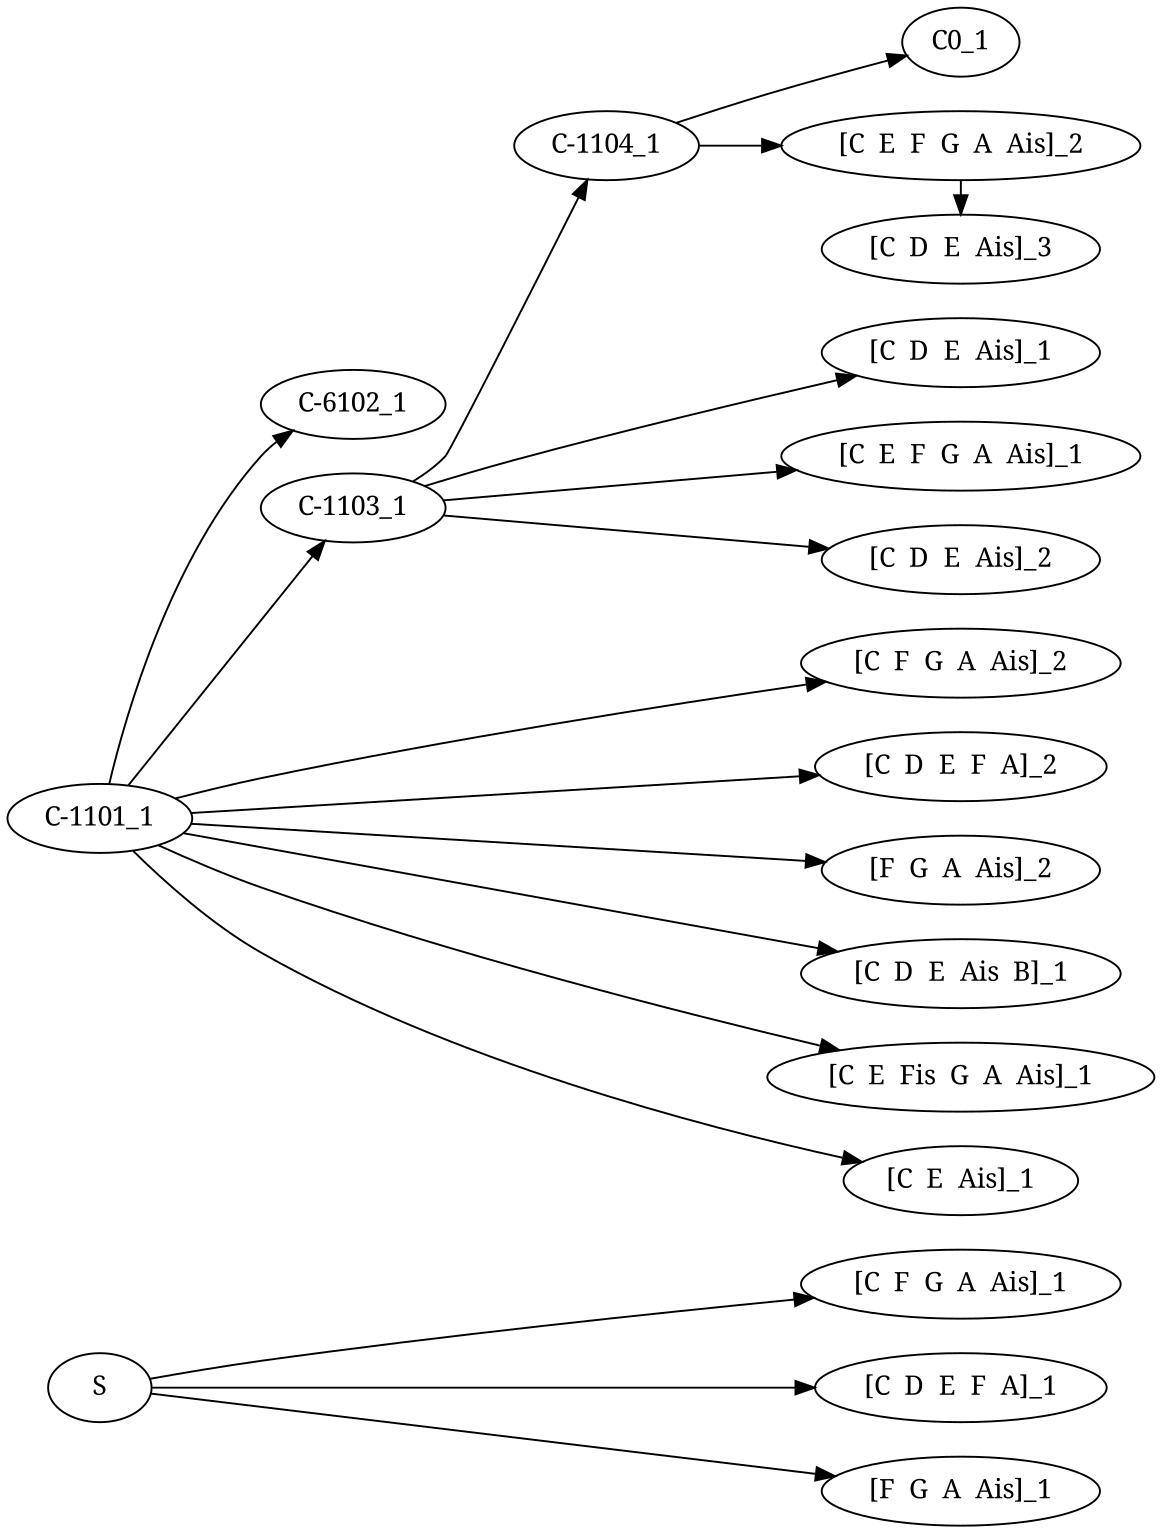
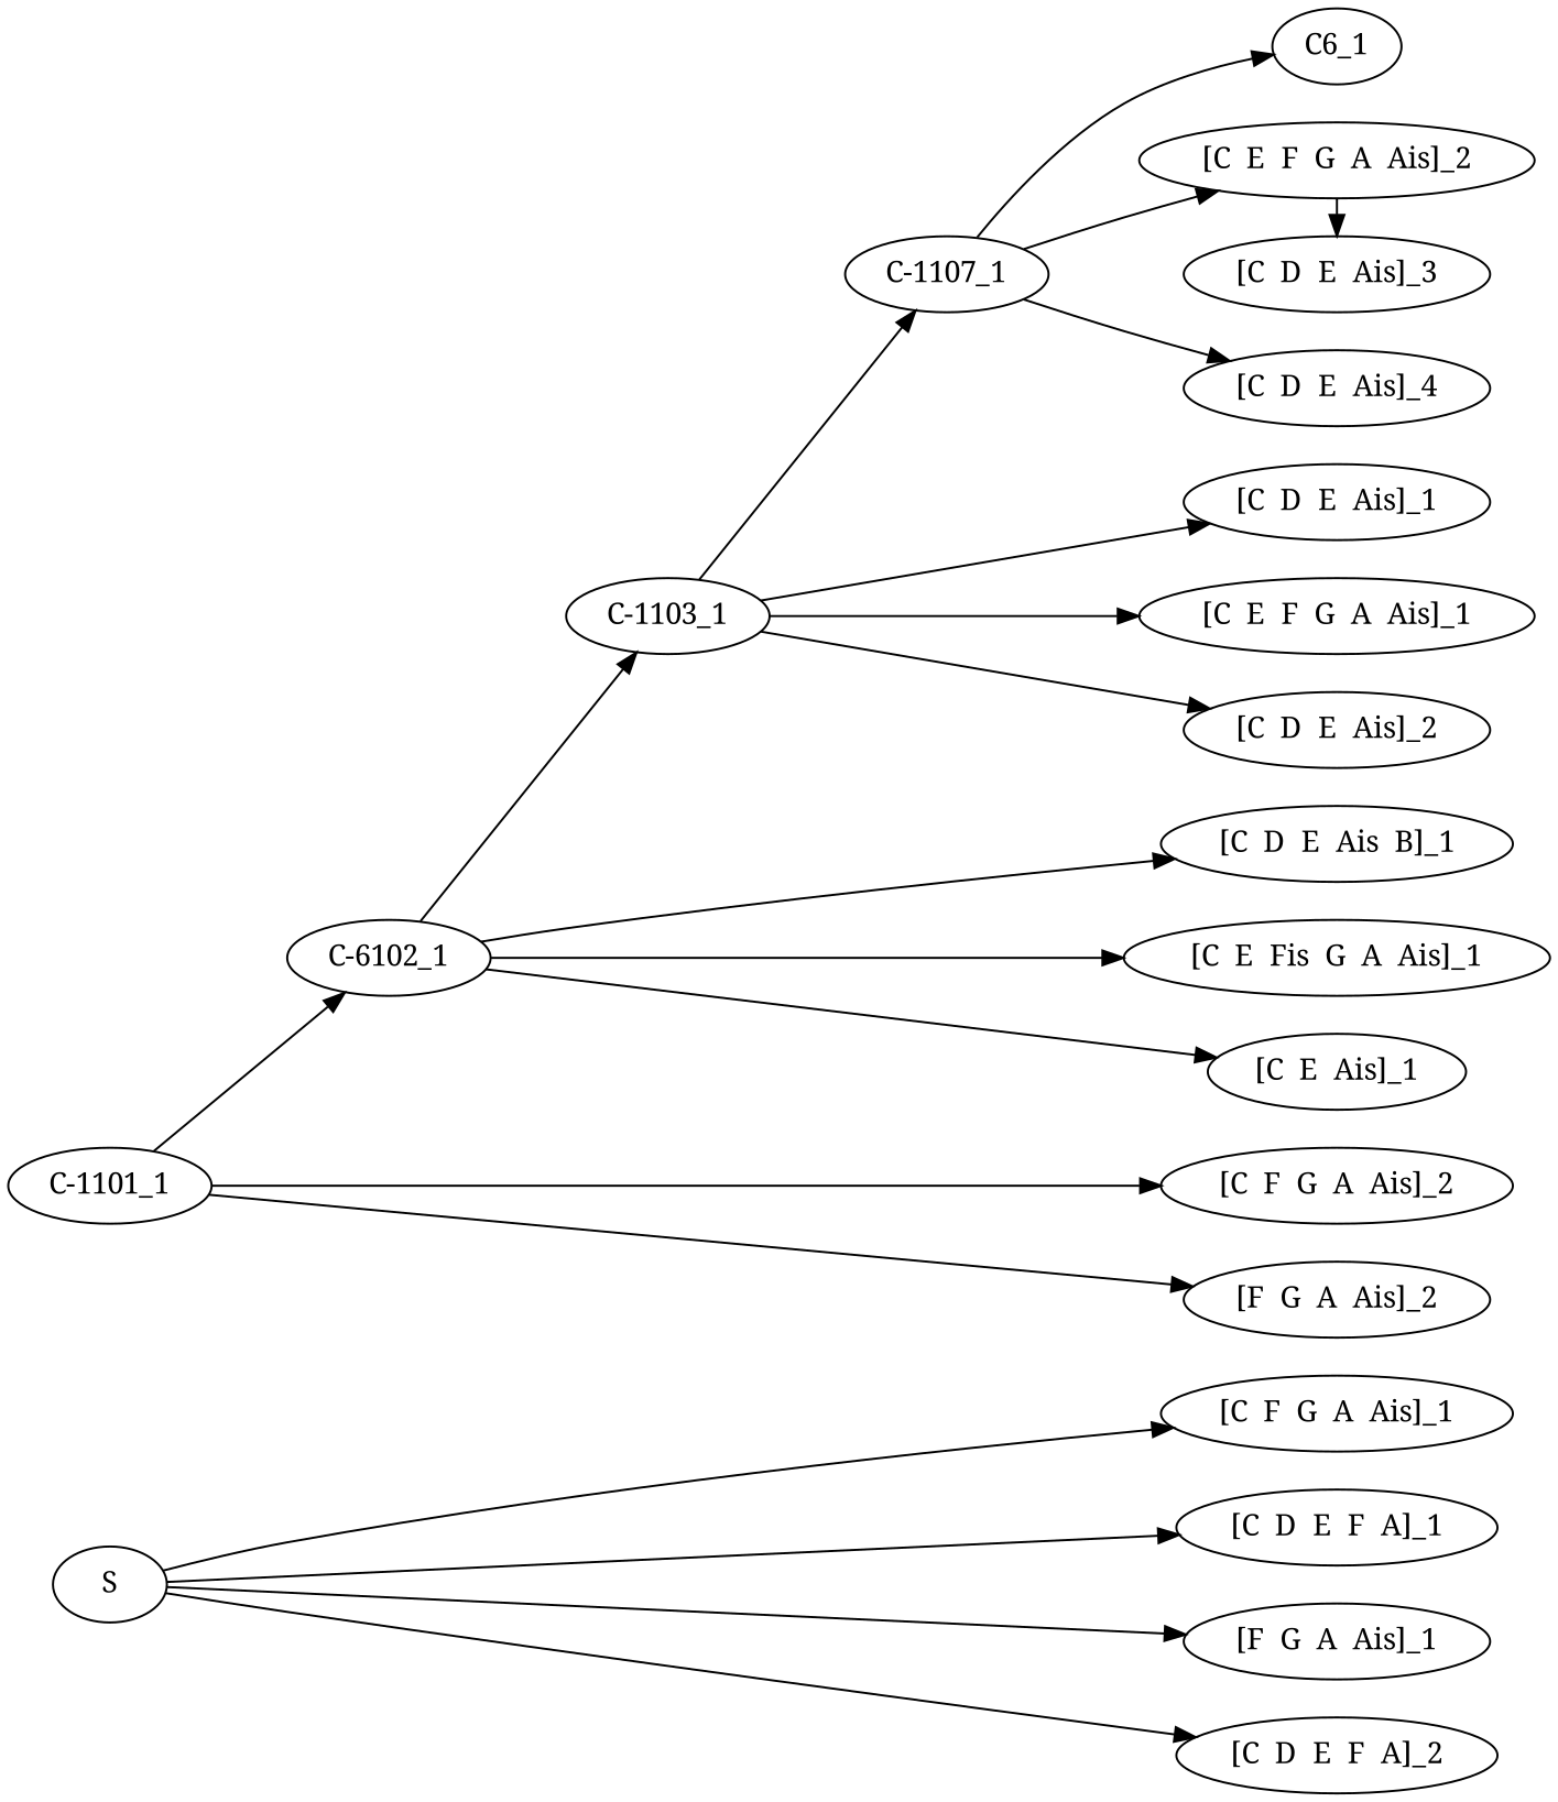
  digraph {
    fontname="Noto Serif"
    rankdir=LR
    node [fontname="Noto Serif"]
    edge [fontname="Noto Serif"]
    S
    "C-1101_1"
    n3 [label="C-6102_1"]
    "C-1103_1"
-   "C-1104_1"
-   C0_1
+   "C-1104_1" [label="C-1107_1"]
+   C0_1 [label=C6_1]
    "[C  F  G  A  Ais]_1"
    "[C  D  E  F  A]_1"
    "[F  G  A  Ais]_1"
    "[C  F  G  A  Ais]_2"
    "[C  D  E  F  A]_2"
    "[F  G  A  Ais]_2"
    "[C  D  E  Ais  B]_1"
    "[C  E  Fis  G  A  Ais]_1"
    "[C  E  Ais]_1"
    "[C  D  E  Ais]_1"
    "[C  E  F  G  A  Ais]_1"
    "[C  D  E  Ais]_2"
    "[C  D  E  Ais]_3"
    "[C  E  F  G  A  Ais]_2"
+   "[C  D  E  Ais]_4"
    subgraph sub_1 {
      rank=min
      S
    }
    subgraph sub_2 {
      rank=same
      "C-1101_1"
    }
    subgraph sub_3 {
      rank=same
      n3
    }
    subgraph sub_4 {
      rank=same
      "C-1103_1"
    }
    subgraph sub_5 {
      rank=same
      "C-1104_1"
    }
    subgraph sub_6 {
      rank=same
      C0_1
    }
    subgraph sub_7 {
      rank=same
      "[C  F  G  A  Ais]_1"
      "[C  D  E  F  A]_1"
      "[F  G  A  Ais]_1"
      "[C  F  G  A  Ais]_2"
      "[C  D  E  F  A]_2"
      "[F  G  A  Ais]_2"
      "[C  D  E  Ais  B]_1"
      "[C  E  Fis  G  A  Ais]_1"
      "[C  E  Ais]_1"
      "[C  D  E  Ais]_1"
      "[C  E  F  G  A  Ais]_1"
      "[C  D  E  Ais]_2"
      "[C  D  E  Ais]_3"
      "[C  E  F  G  A  Ais]_2"
+     "[C  D  E  Ais]_4"
    }
    S -> "[C  F  G  A  Ais]_1"
    S -> "[C  D  E  F  A]_1"
    S -> "[F  G  A  Ais]_1"
    "C-1101_1" -> n3
    "C-1101_1" -> "[C  F  G  A  Ais]_2"
-   "C-1101_1" -> "[C  D  E  F  A]_2"
+   S -> "[C  D  E  F  A]_2"
    "C-1101_1" -> "[F  G  A  Ais]_2"
-   "C-1101_1" -> "C-1103_1"
-   "C-1101_1" -> "[C  D  E  Ais  B]_1"
-   "C-1101_1" -> "[C  E  Fis  G  A  Ais]_1"
-   "C-1101_1" -> "[C  E  Ais]_1"
+   n3 -> "C-1103_1"
+   n3 -> "[C  D  E  Ais  B]_1"
+   n3 -> "[C  E  Fis  G  A  Ais]_1"
+   n3 -> "[C  E  Ais]_1"
    "C-1103_1" -> "C-1104_1"
    "C-1103_1" -> "[C  D  E  Ais]_1"
    "C-1103_1" -> "[C  E  F  G  A  Ais]_1"
    "C-1103_1" -> "[C  D  E  Ais]_2"
    "C-1104_1" -> C0_1
    "C-1104_1" -> "[C  E  F  G  A  Ais]_2"
+   "C-1104_1" -> "[C  D  E  Ais]_4"
    "[C  E  F  G  A  Ais]_2" -> "[C  D  E  Ais]_3"
  }
